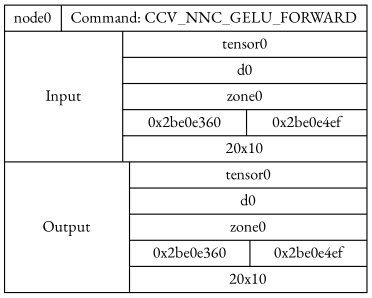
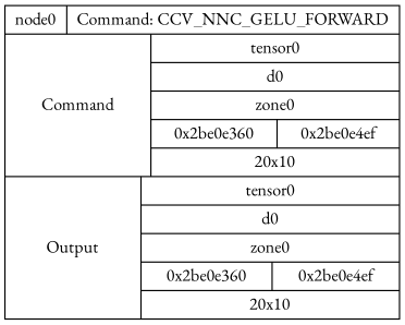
  digraph {
    compound=true
    rankdir=LR
    fontname="EB Garamond"
-   n1 [label="{node0|Command: CCV_NNC_GELU_FORWARD}|{Input|{tensor0|d0|zone0|{0x2be0e360|0x2be0e4ef}|20x10}}|{Output|{tensor0|d0|zone0|{0x2be0e360|0x2be0e4ef}|20x10}}" shape=record color=black fontname="EB Garamond"]
+   n1 [label="{node0|Command: CCV_NNC_GELU_FORWARD}|{Command|{tensor0|d0|zone0|{0x2be0e360|0x2be0e4ef}|20x10}}|{Output|{tensor0|d0|zone0|{0x2be0e360|0x2be0e4ef}|20x10}}" shape=record color=black fontname="EB Garamond"]
  }
